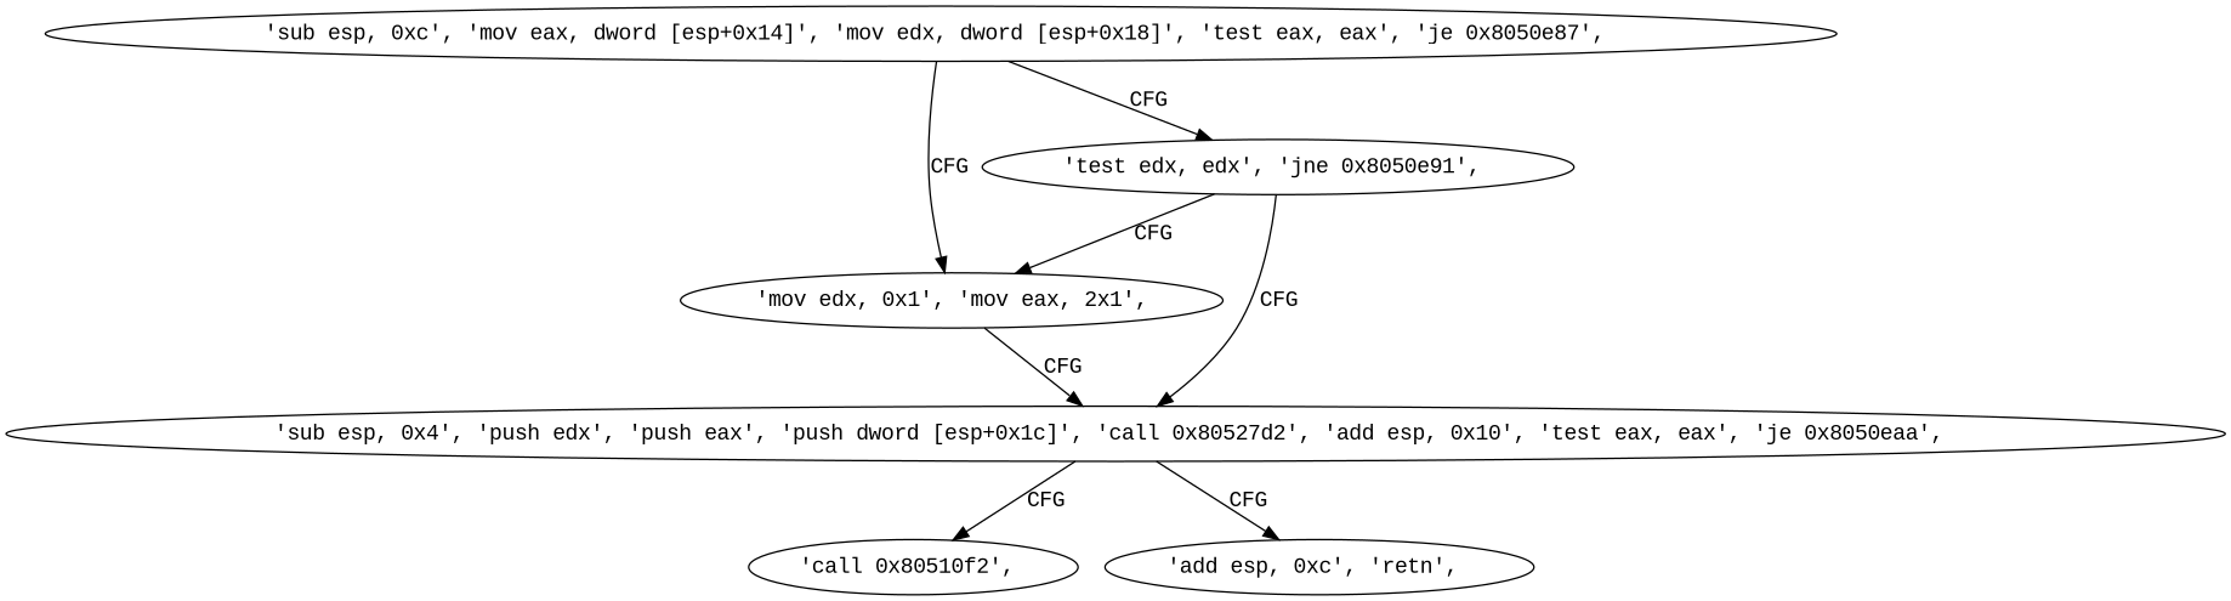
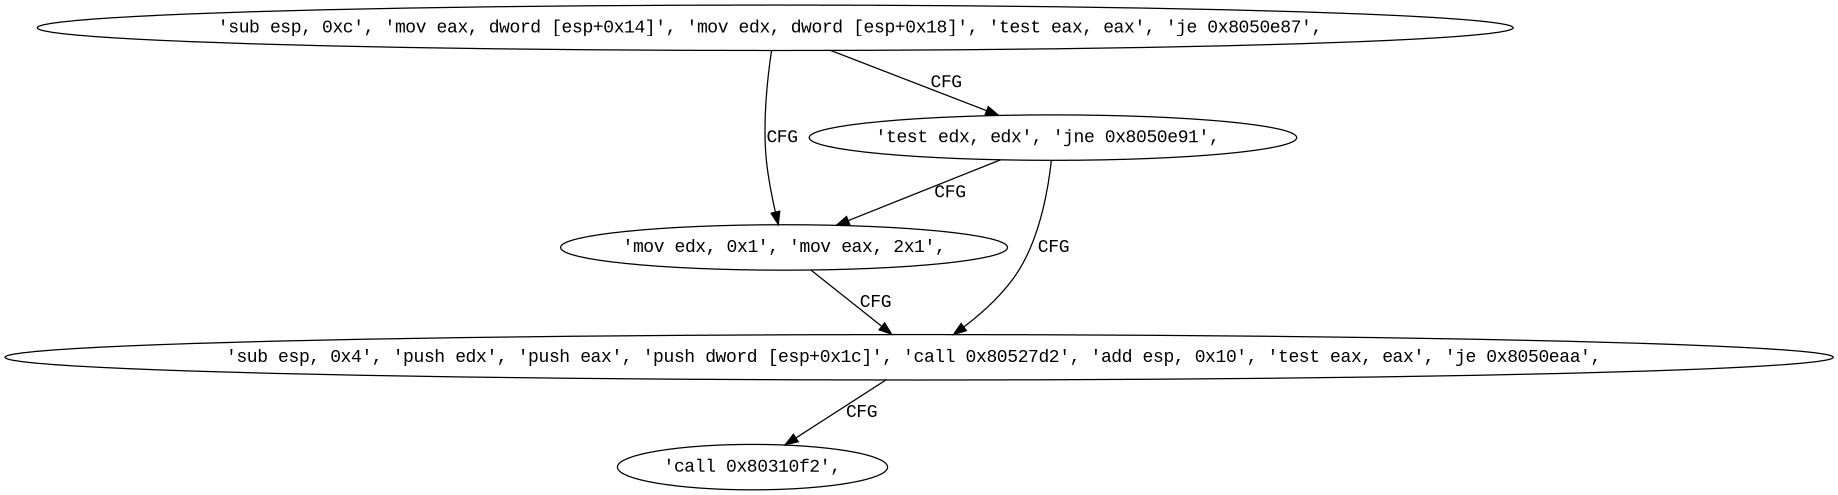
  digraph {
    fontname="Liberation Mono"
    node [fontname="Liberation Mono"]
    edge [fontname="Liberation Mono"]
    n1 [label="'sub esp, 0xc', 'mov eax, dword [esp+0x14]', 'mov edx, dword [esp+0x18]', 'test eax, eax', 'je 0x8050e87', "]
    n2 [label="'mov edx, 0x1', 'mov eax, 2x1',"]
    n3 [label="'test edx, edx', 'jne 0x8050e91', "]
    n4 [label="'sub esp, 0x4', 'push edx', 'push eax', 'push dword [esp+0x1c]', 'call 0x80527d2', 'add esp, 0x10', 'test eax, eax', 'je 0x8050eaa', "]
-   n5 [label="'call 0x80510f2', "]
-   n6 [label="'add esp, 0xc', 'retn', "]
+   n5 [label="'call 0x80310f2',"]
    n1 -> n2 [label=CFG]
    n1 -> n3 [label=CFG]
    n2 -> n4 [label=CFG]
    n3 -> n2 [label=CFG]
    n3 -> n4 [label=CFG]
    n4 -> n5 [label=CFG]
-   n4 -> n6 [label=CFG]
  }
